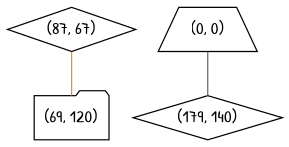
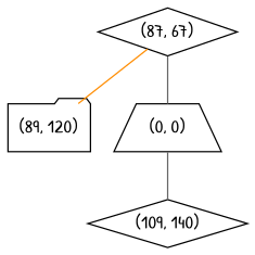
  graph {
    fontname="Patrick Hand"
    node [fontname="Patrick Hand" shape=diamond]
    edge [color=gray40 fontname="Patrick Hand"]
-   "(89, 120)" [shape=folder label="(69, 120)"]
+   "(89, 120)" [shape=folder]
    "(87, 67)"
    "(0, 0)" [shape=trapezium]
-   "(179, 140)"
+   "(179, 140)" [label="(109, 140)"]
    "(87, 67)" -- "(89, 120)" [color=darkorange weight=1]
+   "(87, 67)" -- "(0, 0)" [weight=4]
    "(0, 0)" -- "(179, 140)" [weight=2]
  }
